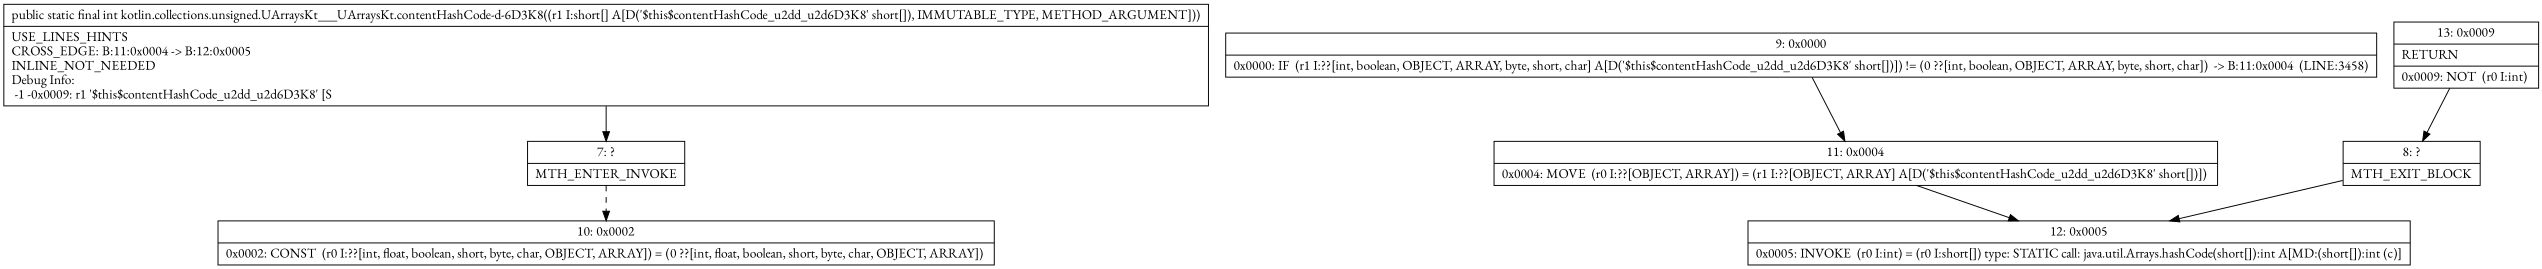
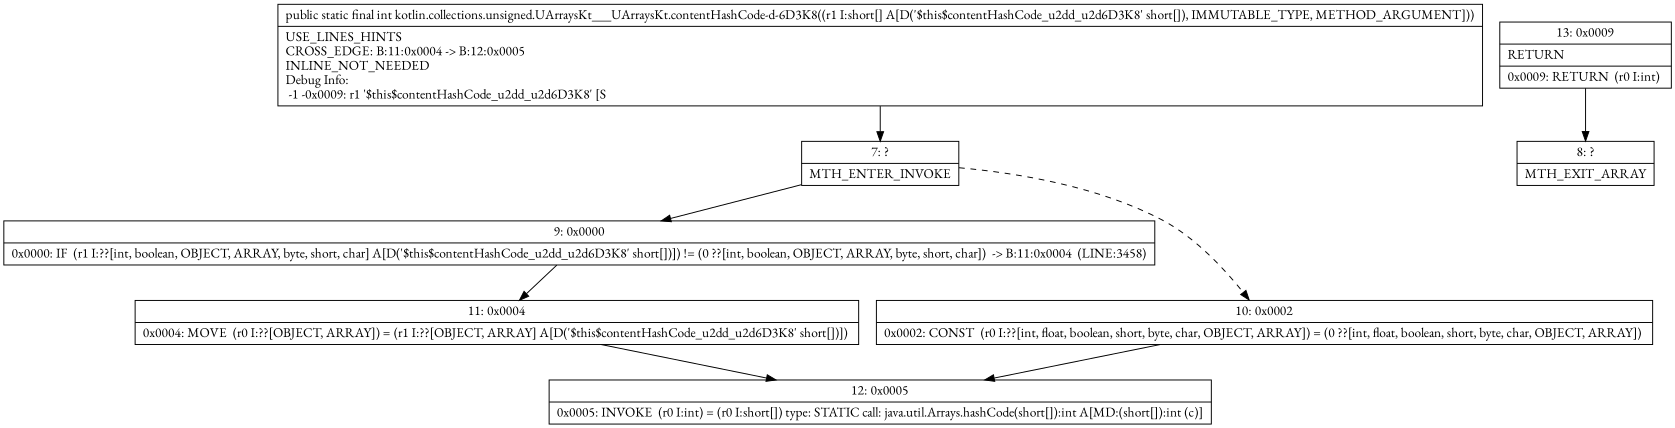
  digraph {
    fontname="EB Garamond"
    node [fontname="EB Garamond" shape=record]
    edge [fontname="EB Garamond"]
    n1 [label="{7\:\ ?|MTH_ENTER_INVOKE\l}"]
    n2 [label="{9\:\ 0x0000|0x0000: IF  (r1 I:??[int, boolean, OBJECT, ARRAY, byte, short, char] A[D('$this$contentHashCode_u2dd_u2d6D3K8' short[])]) != (0 ??[int, boolean, OBJECT, ARRAY, byte, short, char])  \-\> B:11:0x0004  (LINE:3458)\l}"]
    n3 [label="{10\:\ 0x0002|0x0002: CONST  (r0 I:??[int, float, boolean, short, byte, char, OBJECT, ARRAY]) = (0 ??[int, float, boolean, short, byte, char, OBJECT, ARRAY]) \l}"]
    n4 [label="{11\:\ 0x0004|0x0004: MOVE  (r0 I:??[OBJECT, ARRAY]) = (r1 I:??[OBJECT, ARRAY] A[D('$this$contentHashCode_u2dd_u2d6D3K8' short[])]) \l}"]
    n5 [label="{12\:\ 0x0005|0x0005: INVOKE  (r0 I:int) = (r0 I:short[]) type: STATIC call: java.util.Arrays.hashCode(short[]):int A[MD:(short[]):int (c)]\l}"]
-   n6 [label="{13\:\ 0x0009|RETURN\l|0x0009: NOT  (r0 I:int) \l}"]
-   n7 [label="{8\:\ ?|MTH_EXIT_BLOCK\l}"]
+   n6 [label="{13\:\ 0x0009|RETURN\l|0x0009: RETURN  (r0 I:int) \l}"]
+   n7 [label="{8\:\ ?|MTH_EXIT_ARRAY\l}"]
    n8 [label="{public static final int kotlin.collections.unsigned.UArraysKt___UArraysKt.contentHashCode\-d\-6D3K8((r1 I:short[] A[D('$this$contentHashCode_u2dd_u2d6D3K8' short[]), IMMUTABLE_TYPE, METHOD_ARGUMENT]))  | USE_LINES_HINTS\lCROSS_EDGE: B:11:0x0004 \-\> B:12:0x0005\lINLINE_NOT_NEEDED\lDebug Info:\l  \-1 \-0x0009: r1 '$this$contentHashCode_u2dd_u2d6D3K8' [S\l}"]
+   n1 -> n2
    n1 -> n3 [style=dashed]
    n2 -> n4
-   n7 -> n5
+   n3 -> n5
    n4 -> n5
    n6 -> n7
    n8 -> n1
  }
